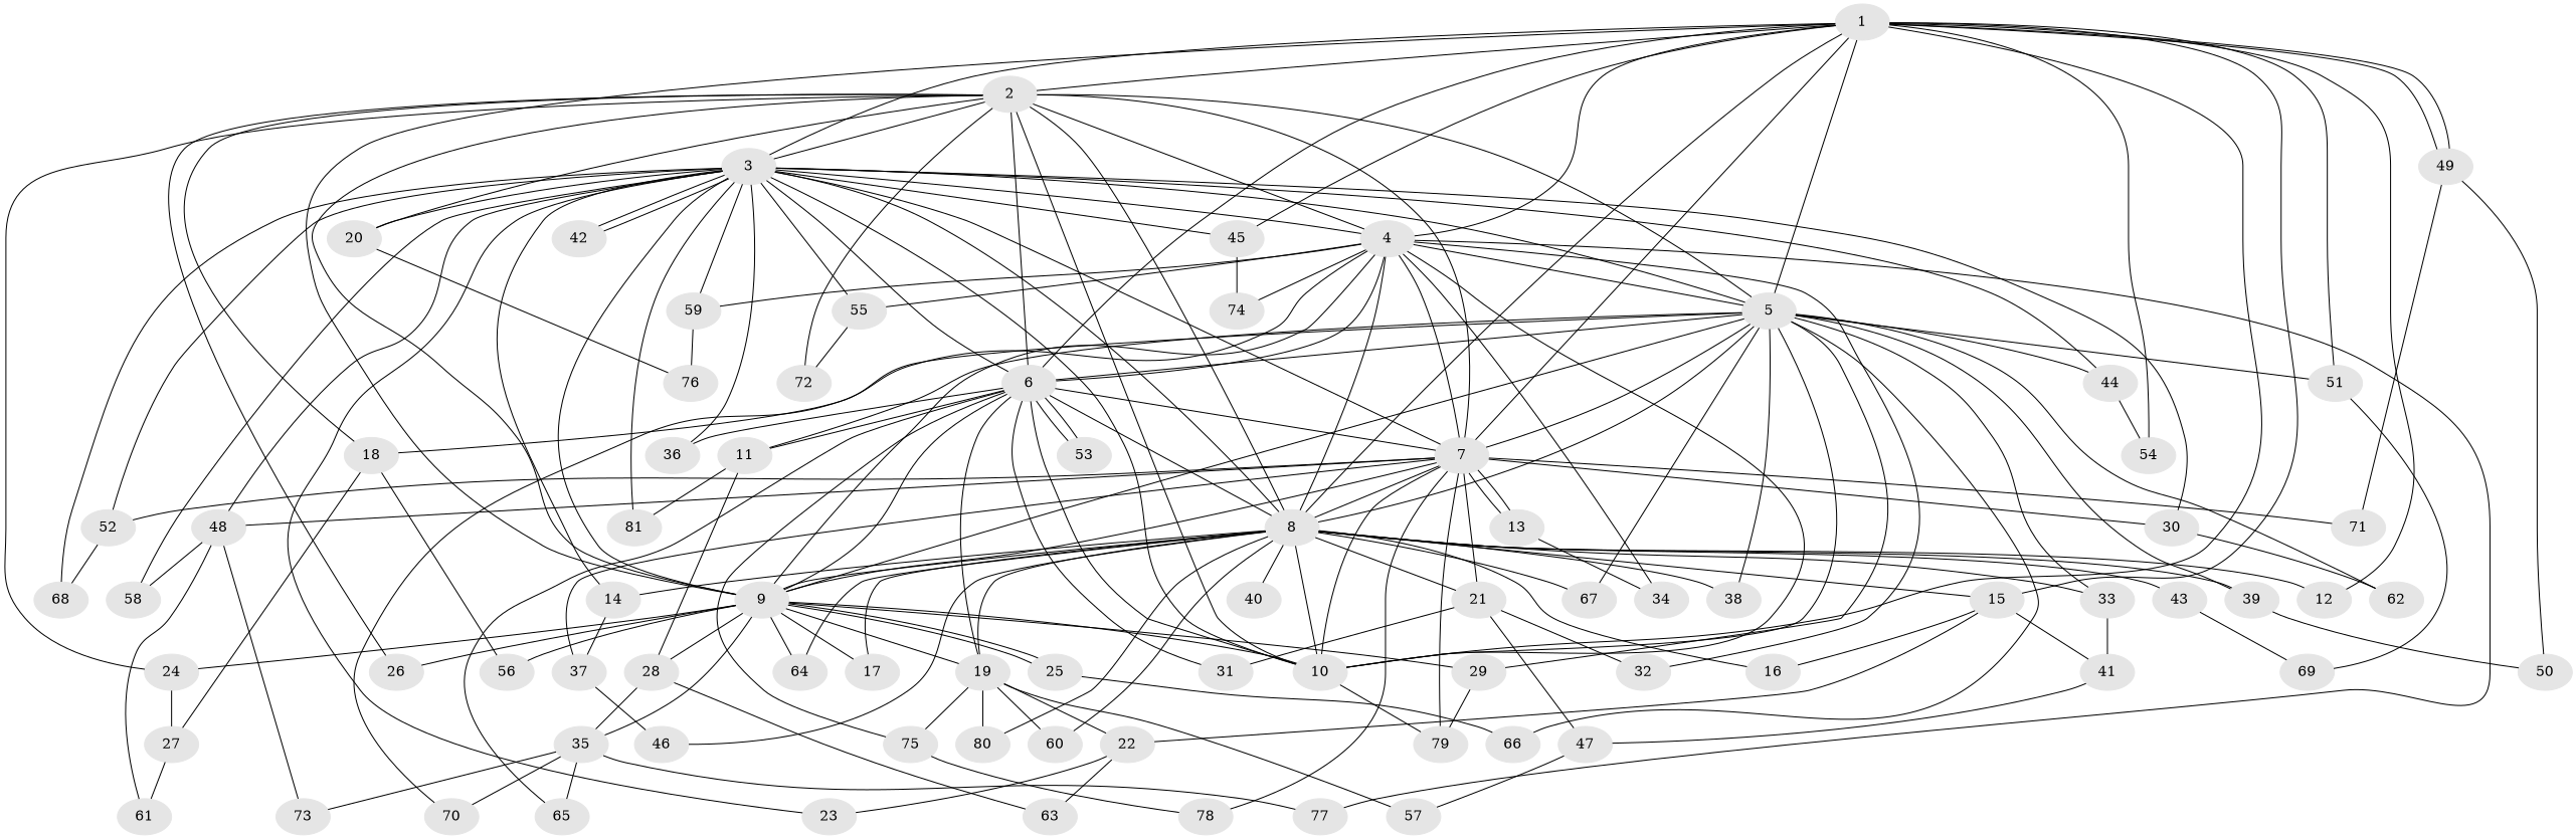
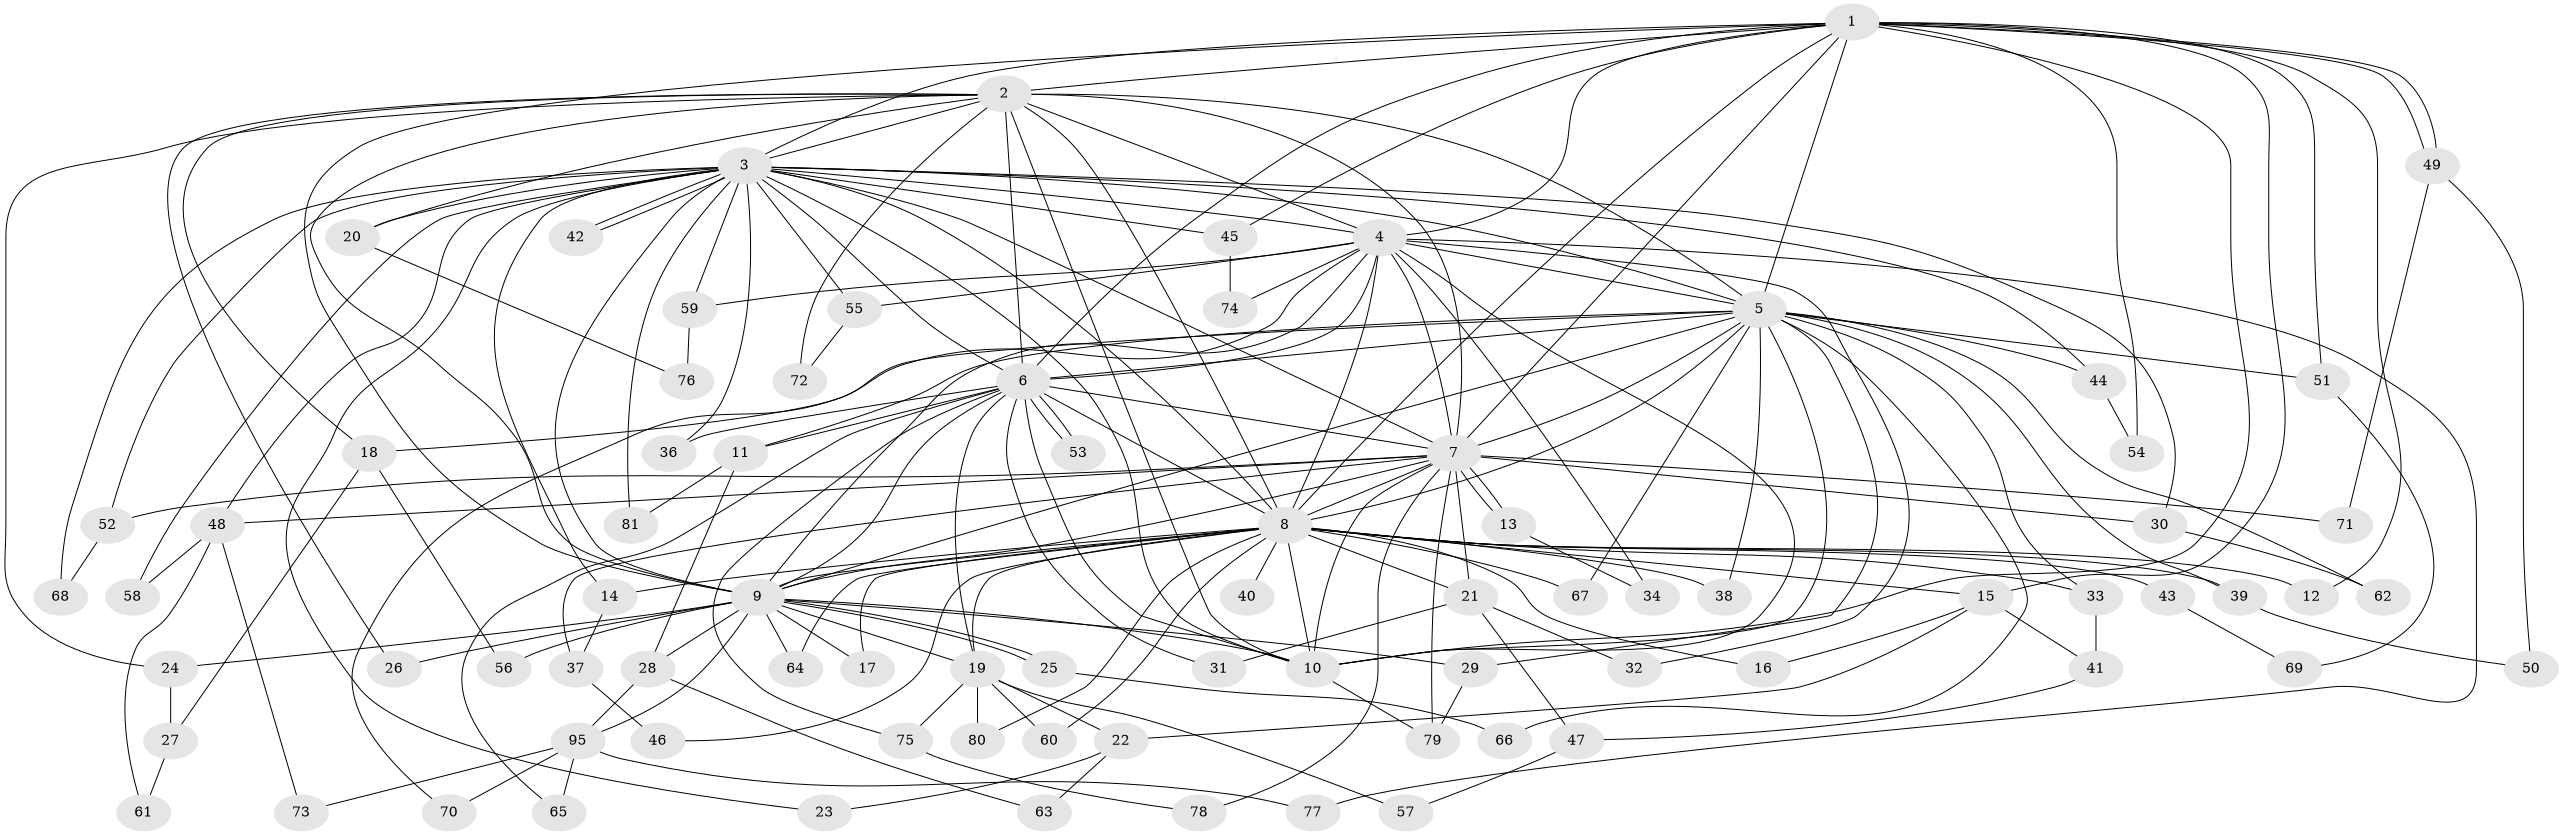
  graph {
    node [color=gray90 style=filled]
    1
    2
    3
    4
    5
    6
    7
    8
    9
    10
    12
    15
    45
    49
    51
    54
    18
    20
    24
    26
    72
    14
    23
    30
    36
    42
    44
    48
    52
    55
    58
    59
    68
    81
    32
    34
    70
    74
    77
    11
    29
    33
    38
    39
    62
    66
    67
    19
    31
    53
    65
    75
    13
    21
    37
    71
    78
    79
    16
    17
    40
    43
    46
    60
    64
    80
    25
    28
-   35
+   35 [label=95]
    56
    22
    41
    50
    69
    27
    76
    61
    73
    57
    47
    63
    1 -- 2
    1 -- 3
    1 -- 4
    1 -- 5
    1 -- 6
    1 -- 7
    1 -- 8
    1 -- 9
    1 -- 10
    1 -- 12
    1 -- 15
    1 -- 45
    1 -- 49
    1 -- 49
    1 -- 51
    1 -- 54
    2 -- 3
    2 -- 4
    2 -- 5
    2 -- 6
    2 -- 7
    2 -- 8
    2 -- 9
    2 -- 10
    2 -- 18
    2 -- 20
    2 -- 24
    2 -- 26
    2 -- 72
    3 -- 4
    3 -- 5
    3 -- 6
    3 -- 7
    3 -- 8
    3 -- 9
    3 -- 10
    3 -- 45
    3 -- 20
    3 -- 14
    3 -- 23
    3 -- 30
    3 -- 36
    3 -- 42
    3 -- 42
    3 -- 44
    3 -- 48
    3 -- 52
    3 -- 55
    3 -- 58
    3 -- 59
    3 -- 68
    3 -- 81
    4 -- 5
    4 -- 6
    4 -- 7
    4 -- 8
    4 -- 9
    4 -- 10
    4 -- 55
    4 -- 59
    4 -- 32
    4 -- 34
    4 -- 70
    4 -- 74
    4 -- 77
    5 -- 6
    5 -- 7
    5 -- 8
    5 -- 9
    5 -- 10
    5 -- 51
    5 -- 18
    5 -- 44
    5 -- 11
    5 -- 29
    5 -- 33
    5 -- 38
    5 -- 39
    5 -- 62
    5 -- 66
    5 -- 67
    6 -- 7
    6 -- 8
    6 -- 9
    6 -- 10
    6 -- 36
    6 -- 11
    6 -- 19
    6 -- 31
    6 -- 53
    6 -- 53
    6 -- 65
    6 -- 75
    7 -- 8
    7 -- 9
    7 -- 10
    7 -- 30
    7 -- 48
    7 -- 52
    7 -- 13
    7 -- 13
    7 -- 21
    7 -- 37
    7 -- 71
    7 -- 78
    7 -- 79
    8 -- 9
    8 -- 10
    8 -- 12
    8 -- 15
    8 -- 14
    8 -- 33
    8 -- 38
    8 -- 39
    8 -- 67
    8 -- 19
    8 -- 21
    8 -- 16
    8 -- 17
    8 -- 40
    8 -- 43
    8 -- 46
    8 -- 60
    8 -- 64
    8 -- 80
    9 -- 10
    9 -- 24
    9 -- 26
    9 -- 29
    9 -- 19
    9 -- 17
    9 -- 64
    9 -- 25
    9 -- 25
    9 -- 28
    9 -- 35
    9 -- 56
    10 -- 79
    15 -- 16
    15 -- 22
    15 -- 41
    45 -- 74
    49 -- 71
    49 -- 50
    51 -- 69
    18 -- 56
    18 -- 27
    20 -- 76
    24 -- 27
    14 -- 37
    30 -- 62
    44 -- 54
    48 -- 58
    48 -- 61
    48 -- 73
    52 -- 68
    55 -- 72
    59 -- 76
    11 -- 81
    11 -- 28
    29 -- 79
    33 -- 41
    39 -- 50
    19 -- 75
    19 -- 60
    19 -- 80
    19 -- 22
    19 -- 57
    75 -- 78
    13 -- 34
    21 -- 32
    21 -- 31
    21 -- 47
    37 -- 46
    43 -- 69
    25 -- 66
    28 -- 35
    28 -- 63
    35 -- 70
    35 -- 77
    35 -- 65
    35 -- 73
    22 -- 23
    22 -- 63
    41 -- 47
    27 -- 61
    47 -- 57
  }
